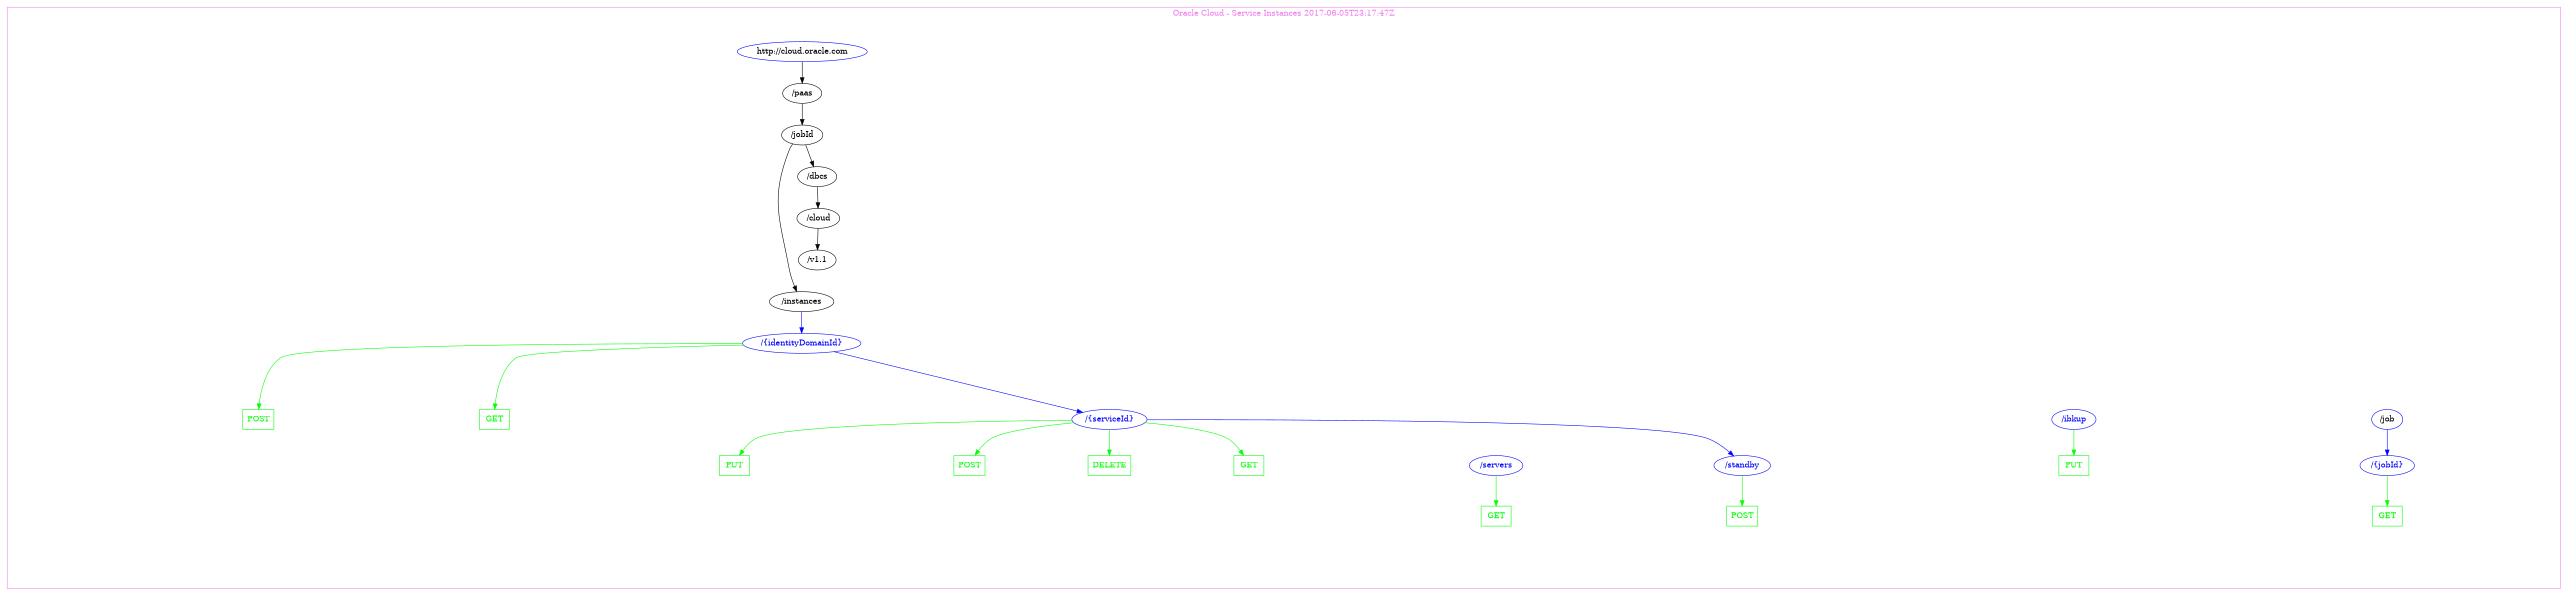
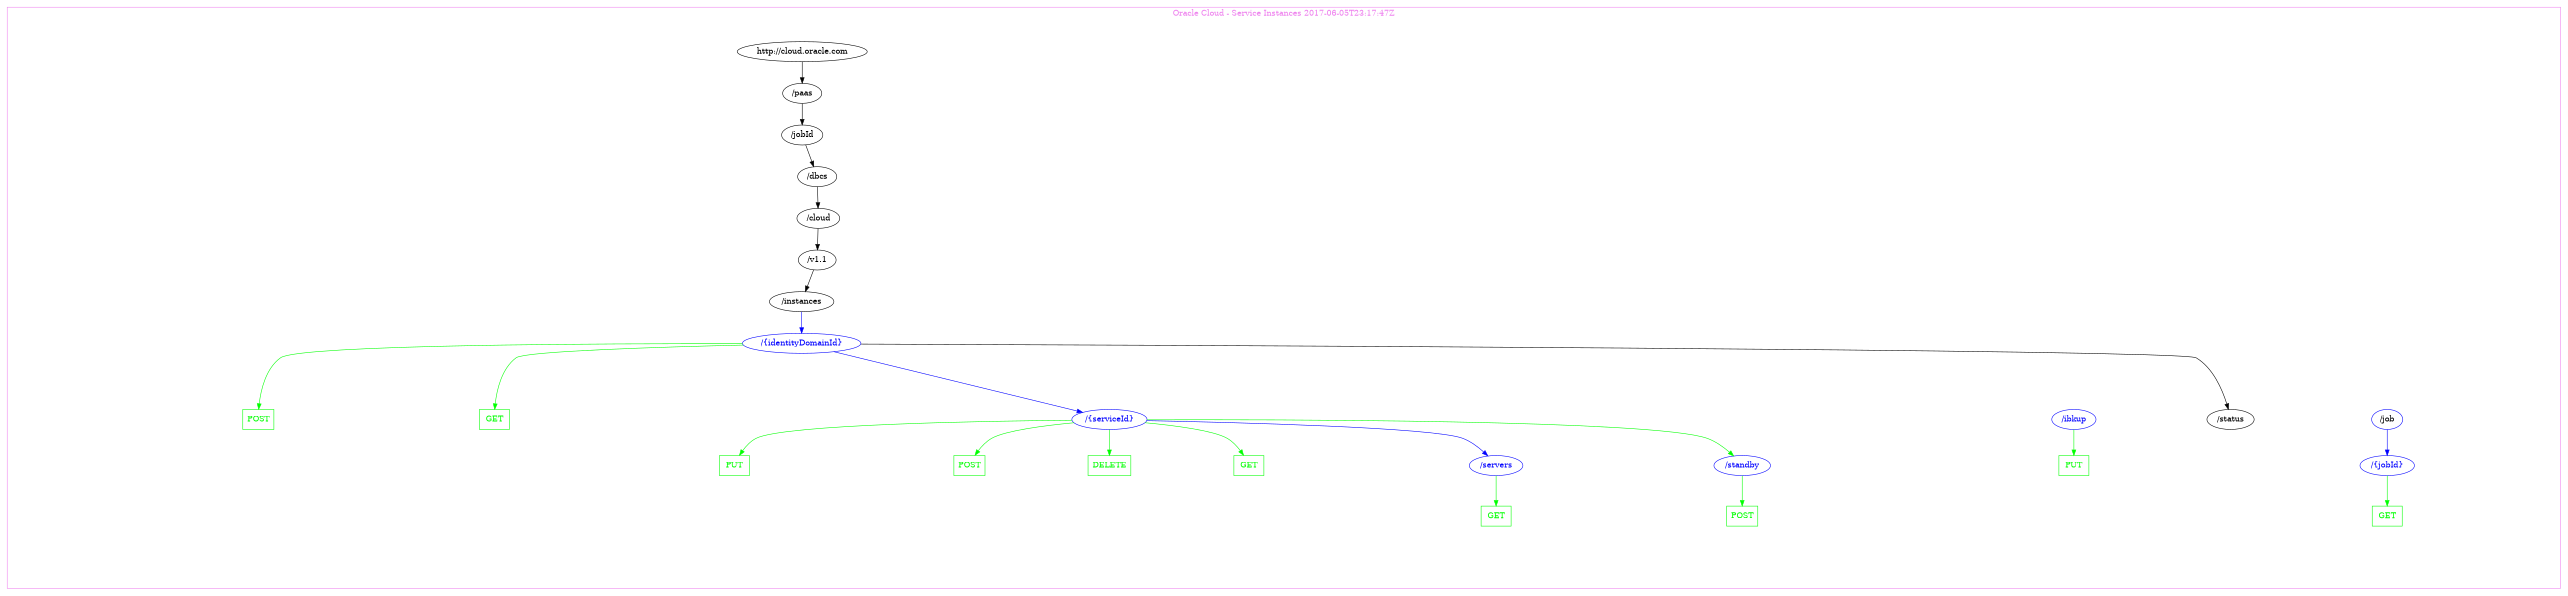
  digraph {
    rankdir=TB
    node [color=green fontcolor=green shape=ellipse]
    edge [color=green fontcolor=green]
    n1 [label=POST shape=box]
    n2 [label=GET shape=box]
    n3 [label=PUT shape=box]
    n4 [label=POST shape=box]
    n5 [label=DELETE shape=box]
    n6 [label=GET shape=box]
    n7 [label=GET shape=box]
    n8 [color=blue fontcolor=blue label="/servers"]
    n9 [label=POST shape=box]
    n10 [color=blue fontcolor=blue label="/standby"]
    n11 [label=PUT shape=box]
    n12 [color=blue fontcolor=blue label="/ibkup"]
    n13 [color=blue fontcolor=blue label="/{serviceId}"]
    n14 [label=GET shape=box]
    n15 [color=blue fontcolor=blue label="/{jobId}"]
    n16 [color=blue fontcolor=black label="/job"]
+   n17 [color=black fontcolor=black label="/status"]
    n18 [color=blue fontcolor=blue label="/{identityDomainId}"]
    n19 [color=black fontcolor=black label="/instances"]
    n20 [color=black fontcolor=black label="/v1.1"]
    n21 [color=black fontcolor=black label="/cloud"]
    n22 [color=black fontcolor=black label="/dbcs"]
    n23 [color=black fontcolor=black label="/jobId"]
    n24 [color=black fontcolor=black label="/paas"]
-   n25 [color=blue fontcolor=black label="http://cloud.oracle.com"]
+   n25 [color=black fontcolor=black label="http://cloud.oracle.com"]
    subgraph cluster_1 {
      color=violet
      fontcolor=violet
      label="Oracle Cloud - Service Instances 2017-06-05T23:17:47Z"
      subgraph cluster_2 {
        color=white
        fontcolor=white
        label="Oracle Cloud - Service Instances 2017-06-05T23:17:47Z"
        n25
        subgraph cluster_3 {
          color=white
          fontcolor=white
          label="Oracle Cloud - Service Instances 2017-06-05T23:17:47Z"
          n24
          subgraph cluster_4 {
            color=white
            fontcolor=white
            label="Oracle Cloud - Service Instances 2017-06-05T23:17:47Z"
            n23
            subgraph cluster_5 {
              color=white
              fontcolor=white
              label="Oracle Cloud - Service Instances 2017-06-05T23:17:47Z"
              n22
              subgraph cluster_6 {
                color=white
                fontcolor=white
                label="Oracle Cloud - Service Instances 2017-06-05T23:17:47Z"
                n21
                subgraph cluster_7 {
                  color=white
                  fontcolor=white
                  label="Oracle Cloud - Service Instances 2017-06-05T23:17:47Z"
                  n20
                  subgraph cluster_8 {
                    color=white
                    fontcolor=white
                    label="Oracle Cloud - Service Instances 2017-06-05T23:17:47Z"
                    n19
                    subgraph cluster_9 {
                      color=white
                      fontcolor=white
                      label="Oracle Cloud - Service Instances 2017-06-05T23:17:47Z"
                      n18
                      subgraph cluster_10 {
                        color=white
                        fontcolor=white
                        label="Oracle Cloud - Service Instances 2017-06-05T23:17:47Z"
                        n1
                      }
                      subgraph cluster_11 {
                        color=white
                        fontcolor=white
                        label="Oracle Cloud - Service Instances 2017-06-05T23:17:47Z"
                        n2
                      }
                      subgraph cluster_12 {
                        color=white
                        fontcolor=white
                        label="Oracle Cloud - Service Instances 2017-06-05T23:17:47Z"
                        n13
                        subgraph cluster_13 {
                          color=white
                          fontcolor=white
                          label="Oracle Cloud - Service Instances 2017-06-05T23:17:47Z"
                          n3
                        }
                        subgraph cluster_14 {
                          color=white
                          fontcolor=white
                          label="Oracle Cloud - Service Instances 2017-06-05T23:17:47Z"
                          n4
                        }
                        subgraph cluster_15 {
                          color=white
                          fontcolor=white
                          label="Oracle Cloud - Service Instances 2017-06-05T23:17:47Z"
                          n5
                        }
                        subgraph cluster_16 {
                          color=white
                          fontcolor=white
                          label="Oracle Cloud - Service Instances 2017-06-05T23:17:47Z"
                          n6
                        }
                        subgraph cluster_17 {
                          color=white
                          fontcolor=white
                          label="Oracle Cloud - Service Instances 2017-06-05T23:17:47Z"
                          n8
                          subgraph cluster_18 {
                            color=white
                            fontcolor=white
                            label="Oracle Cloud - Service Instances 2017-06-05T23:17:47Z"
                            n7
                          }
                        }
                        subgraph cluster_19 {
                          color=white
                          fontcolor=white
                          label="Oracle Cloud - Service Instances 2017-06-05T23:17:47Z"
                          n10
                          subgraph cluster_20 {
                            color=white
                            fontcolor=white
                            label="Oracle Cloud - Service Instances 2017-06-05T23:17:47Z"
                            n9
                          }
                        }
                        subgraph cluster_21 {
                          color=white
                          fontcolor=white
                          label="Oracle Cloud - Service Instances 2017-06-05T23:17:47Z"
                          n12
                          subgraph cluster_22 {
                            color=white
                            fontcolor=white
                            label="Oracle Cloud - Service Instances 2017-06-05T23:17:47Z"
                            n11
                          }
                        }
                      }
                      subgraph cluster_23 {
                        color=white
                        fontcolor=white
                        label="Oracle Cloud - Service Instances 2017-06-05T23:17:47Z"
+                       n17
                        subgraph cluster_24 {
                          color=white
                          fontcolor=white
                          label="Oracle Cloud - Service Instances 2017-06-05T23:17:47Z"
                          subgraph cluster_25 {
                            color=white
                            fontcolor=white
                            label="Oracle Cloud - Service Instances 2017-06-05T23:17:47Z"
                            n16
                            subgraph cluster_26 {
                              color=white
                              fontcolor=white
                              label="Oracle Cloud - Service Instances 2017-06-05T23:17:47Z"
                              n15
                              subgraph cluster_27 {
                                color=white
                                fontcolor=white
                                label="Oracle Cloud - Service Instances 2017-06-05T23:17:47Z"
                                n14
                              }
                            }
                          }
                        }
                      }
                    }
                  }
                }
              }
            }
          }
        }
      }
    }
    n8 -> n7
    n10 -> n9
    n12 -> n11
    n13 -> n3
    n13 -> n4
    n13 -> n5
    n13 -> n6
-   n13 -> n10 [color=blue fontcolor=blue]
+   n13 -> n8 [color=blue fontcolor=blue]
+   n13 -> n10 [fontcolor=blue]
    n15 -> n14
    n16 -> n15 [color=blue fontcolor=blue]
    n18 -> n1
    n18 -> n2
    n18 -> n13 [color=blue fontcolor=blue]
+   n18 -> n17 [color=black fontcolor=black]
    n19 -> n18 [color=blue fontcolor=blue]
-   n23 -> n19 [color=black fontcolor=black]
+   n20 -> n19 [color=black fontcolor=black]
    n21 -> n20 [color=black fontcolor=black]
    n22 -> n21 [color=black fontcolor=black]
    n23 -> n22 [color=black fontcolor=black]
    n24 -> n23 [color=black fontcolor=black]
    n25 -> n24 [color=black fontcolor=black]
  }
